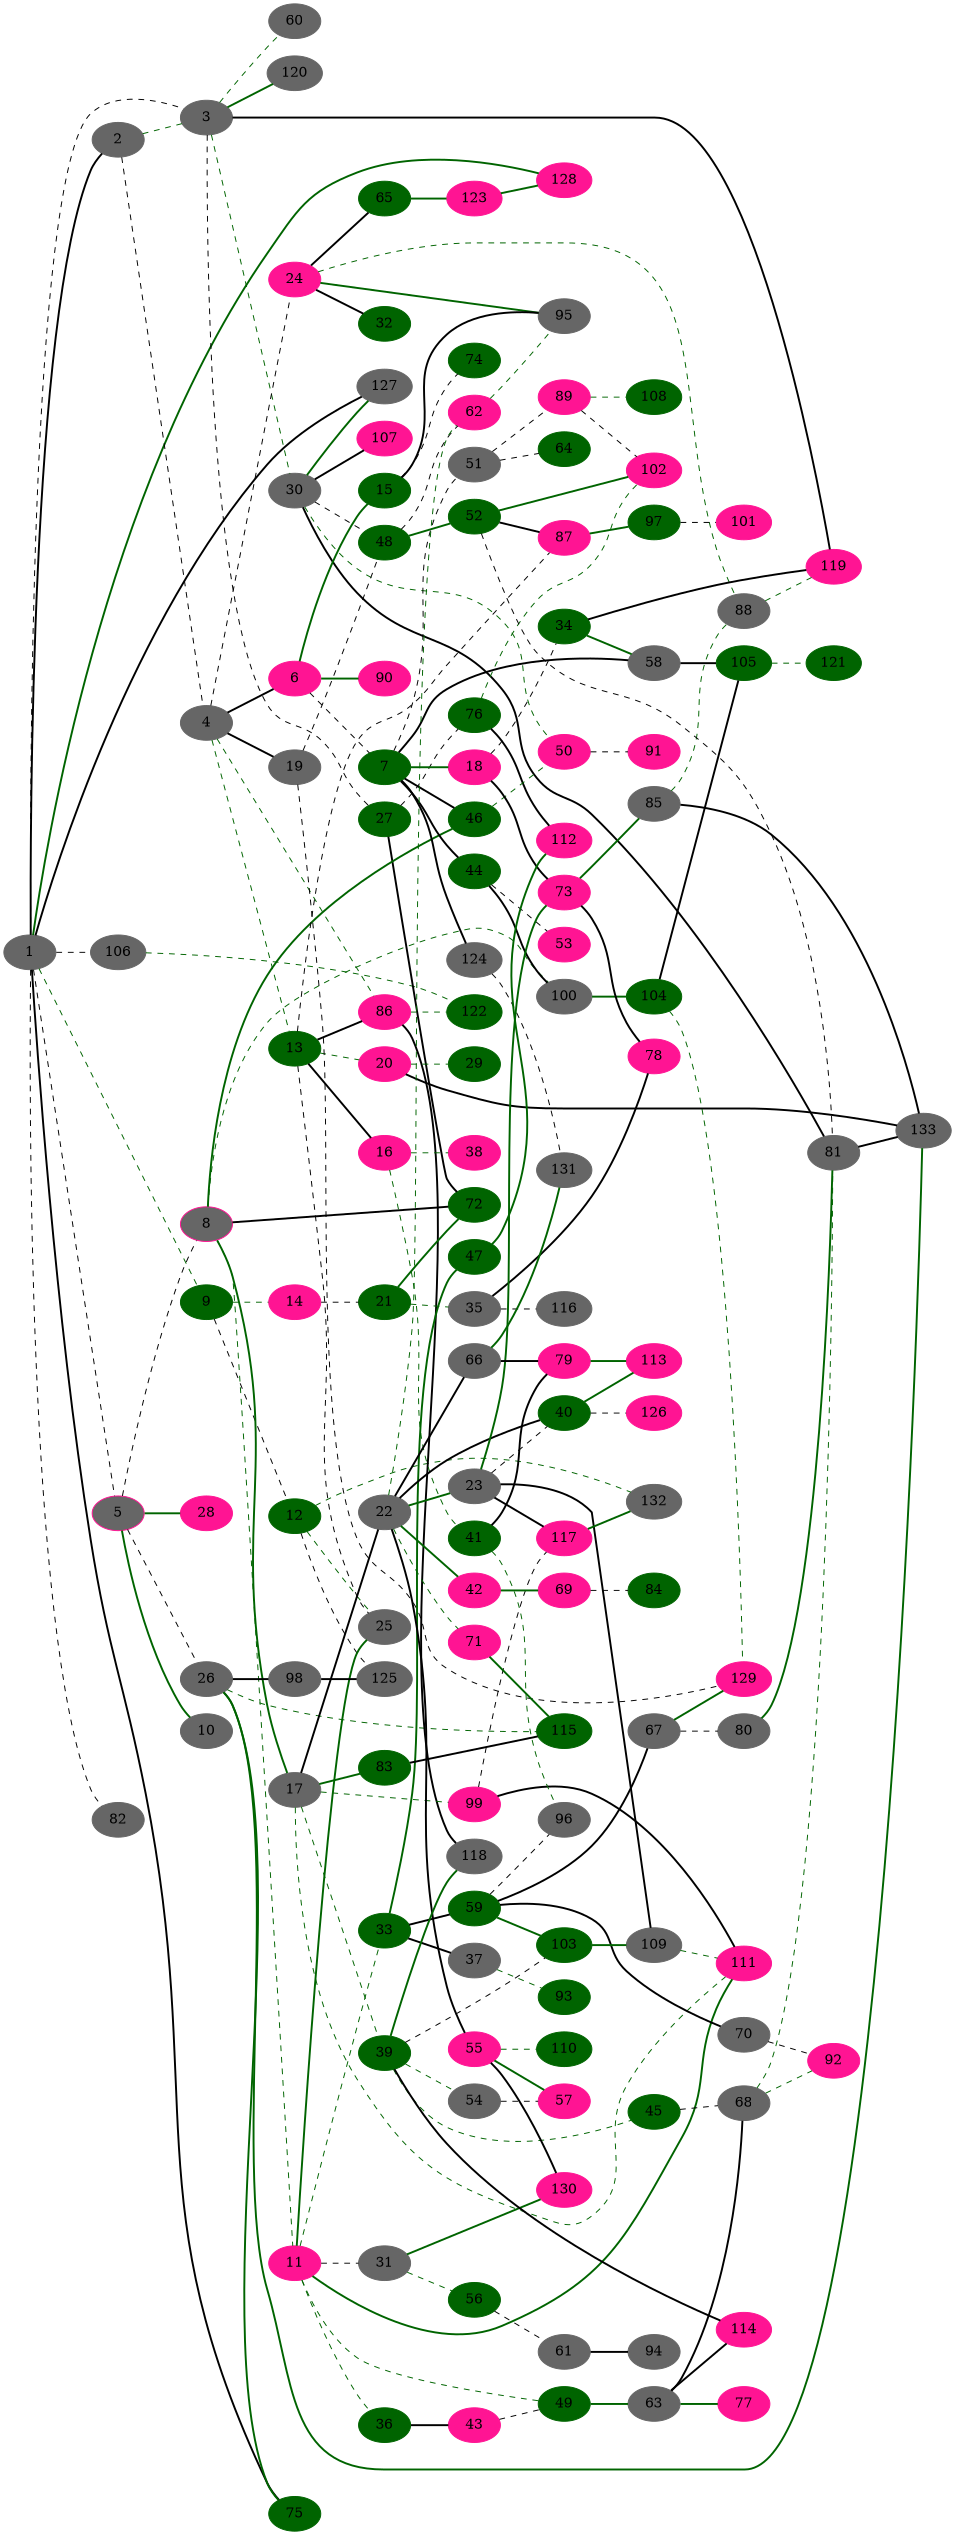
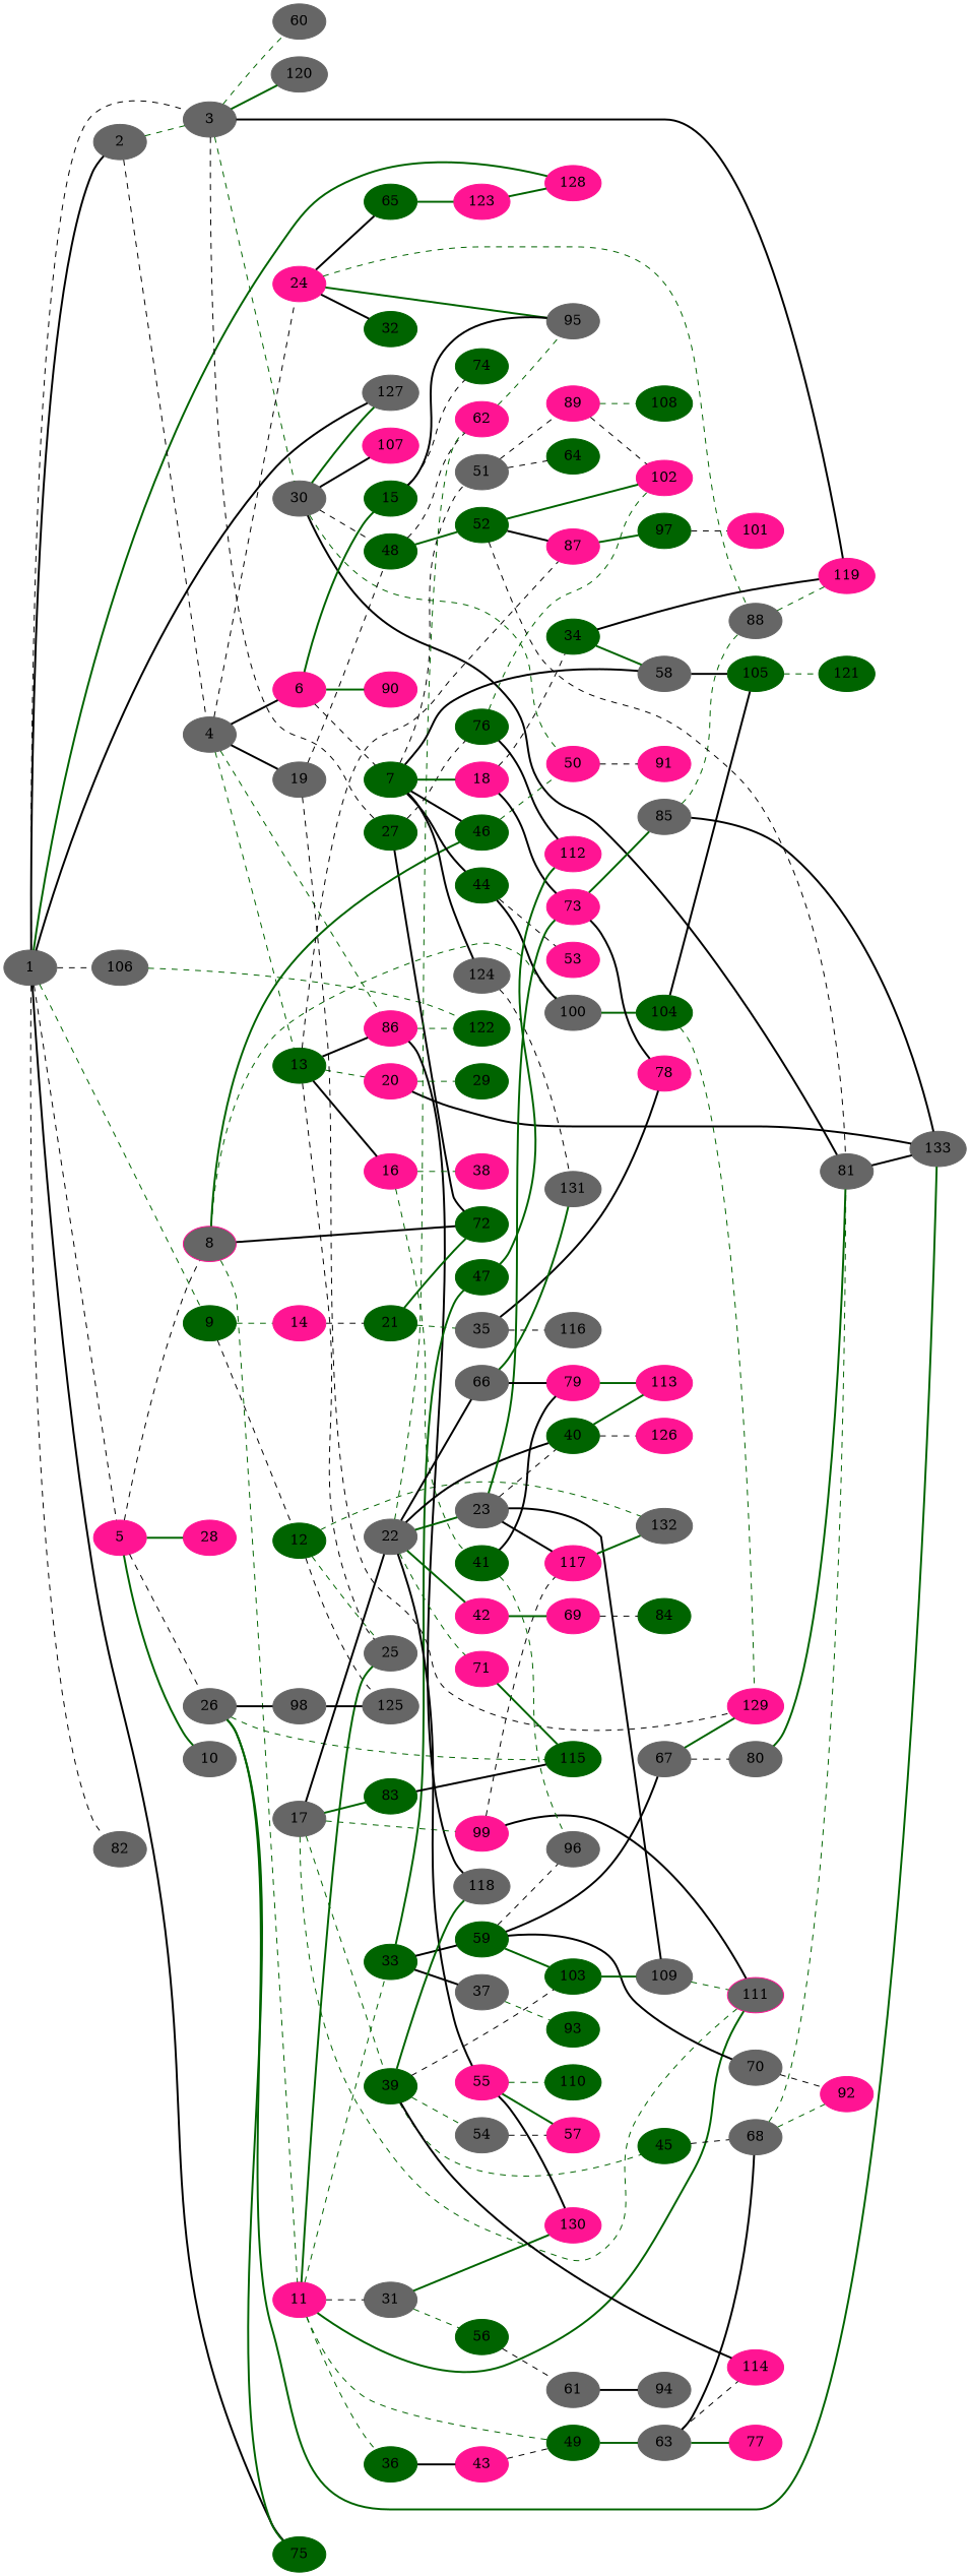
  graph {
    rankdir=LR
    node [color=gray40 style=filled]
    edge [color=black style=bold]
    1
    2
    3
-   5 [color=deeppink fillcolor=gray40]
+   5 [color=deeppink]
    9 [color=darkgreen]
    75 [color=darkgreen]
    82
    106
    127
    128 [color=deeppink]
    4
    27 [color=darkgreen]
    30
    60
    119 [color=deeppink]
    120
    8 [color=deeppink fillcolor=gray40]
    10
    26
    28 [color=deeppink]
    12 [color=darkgreen]
    14 [color=deeppink]
    122 [color=darkgreen]
    6 [color=deeppink]
    13 [color=darkgreen]
    19
    24 [color=deeppink]
    86 [color=deeppink]
    72 [color=darkgreen]
    76 [color=darkgreen]
    48 [color=darkgreen]
    50 [color=deeppink]
    81
    107 [color=deeppink]
    7 [color=darkgreen]
    15 [color=darkgreen]
    90 [color=deeppink]
    25
    16 [color=deeppink]
    20 [color=deeppink]
    87 [color=deeppink]
    129 [color=deeppink]
    95
    32 [color=darkgreen]
    65 [color=darkgreen]
    88
    118
    46 [color=darkgreen]
    11 [color=deeppink]
    17
    100
    133
    98
    115 [color=darkgreen]
    18 [color=deeppink]
    44 [color=darkgreen]
    51
    58
    124
    74 [color=darkgreen]
    34 [color=darkgreen]
    73 [color=deeppink]
    53 [color=deeppink]
    64 [color=darkgreen]
    89 [color=deeppink]
    105 [color=darkgreen]
    131
    31
    33 [color=darkgreen]
    36 [color=darkgreen]
    49 [color=darkgreen]
-   111 [color=deeppink]
+   111 [color=deeppink fillcolor=gray40]
    22
    39 [color=darkgreen]
    83 [color=darkgreen]
    99 [color=deeppink]
    104 [color=darkgreen]
    125
    132
    21 [color=darkgreen]
    56 [color=darkgreen]
    130 [color=deeppink]
    37
    47 [color=darkgreen]
    59 [color=darkgreen]
    43 [color=deeppink]
    63
    38 [color=deeppink]
    41 [color=darkgreen]
    29 [color=darkgreen]
    97 [color=darkgreen]
    35
    79 [color=deeppink]
    96
    23
    40 [color=darkgreen]
    42 [color=deeppink]
    55 [color=deeppink]
    62 [color=deeppink]
    66
    71 [color=deeppink]
    45 [color=darkgreen]
    54
    103 [color=darkgreen]
    114 [color=deeppink]
    117 [color=deeppink]
    78 [color=deeppink]
    85
    52 [color=darkgreen]
    116
    109
    113 [color=deeppink]
    126 [color=deeppink]
    69 [color=deeppink]
    57 [color=deeppink]
    110 [color=darkgreen]
    123 [color=deeppink]
    112 [color=deeppink]
    102 [color=deeppink]
    91 [color=deeppink]
    61
    93 [color=darkgreen]
    67
    70
    68
    84 [color=darkgreen]
    92 [color=deeppink]
    77 [color=deeppink]
    108 [color=darkgreen]
    94
    121 [color=darkgreen]
    80
    101 [color=deeppink]
    1 -- 2
    1 -- 3 [style=dashed]
    1 -- 5 [style=dashed]
    1 -- 9 [color=darkgreen style=dashed]
    1 -- 75
    1 -- 82 [style=dashed]
    1 -- 106 [style=dashed]
    1 -- 127
    1 -- 128 [color=darkgreen]
    2 -- 3 [color=darkgreen style=dashed]
    2 -- 4 [style=dashed]
    3 -- 27 [style=dashed]
    3 -- 30 [color=darkgreen style=dashed]
    3 -- 60 [color=darkgreen style=dashed]
    3 -- 119
    3 -- 120 [color=darkgreen]
    5 -- 8 [style=dashed]
    5 -- 10 [color=darkgreen]
    5 -- 26 [style=dashed]
    5 -- 28 [color=darkgreen]
    9 -- 12 [style=dashed]
    9 -- 14 [color=darkgreen style=dashed]
    106 -- 122 [color=darkgreen style=dashed]
    4 -- 6
    4 -- 13 [color=darkgreen style=dashed]
    4 -- 19
    4 -- 24 [style=dashed]
    4 -- 86 [color=darkgreen style=dashed]
    27 -- 72
    27 -- 76 [style=dashed]
    30 -- 127 [color=darkgreen]
    30 -- 48 [style=dashed]
    30 -- 50 [color=darkgreen style=dashed]
    30 -- 81
    30 -- 107
    8 -- 72
    8 -- 46 [color=darkgreen]
    8 -- 11 [color=darkgreen style=dashed]
-   8 -- 17 [color=darkgreen]
    8 -- 100 [color=darkgreen style=dashed]
    26 -- 75 [color=darkgreen]
    26 -- 133 [color=darkgreen]
    26 -- 98
    26 -- 115 [color=darkgreen style=dashed]
    12 -- 25 [color=darkgreen style=dashed]
    12 -- 125 [style=dashed]
    12 -- 132 [color=darkgreen style=dashed]
    14 -- 21 [style=dashed]
    6 -- 7 [style=dashed]
    6 -- 15 [color=darkgreen]
    6 -- 90 [color=darkgreen]
    13 -- 86
    13 -- 25 [style=dashed]
    13 -- 16
    13 -- 20 [color=darkgreen style=dashed]
    13 -- 87 [style=dashed]
    19 -- 48 [style=dashed]
    19 -- 129 [style=dashed]
    24 -- 95 [color=darkgreen]
    24 -- 32
    24 -- 65
    24 -- 88 [color=darkgreen style=dashed]
    86 -- 122 [color=darkgreen style=dashed]
    86 -- 118
    76 -- 112
    76 -- 102 [color=darkgreen style=dashed]
    48 -- 62 [style=dashed]
    48 -- 52 [color=darkgreen]
    50 -- 91 [style=dashed]
    81 -- 133
    7 -- 46
    7 -- 18 [color=darkgreen]
    7 -- 44
    7 -- 51 [style=dashed]
    7 -- 58
    7 -- 124
    15 -- 95
    15 -- 74 [style=dashed]
    16 -- 38 [color=darkgreen style=dashed]
    16 -- 41 [color=darkgreen style=dashed]
    20 -- 133
    20 -- 29 [color=darkgreen style=dashed]
    87 -- 97 [color=darkgreen]
    65 -- 123 [color=darkgreen]
    88 -- 119 [color=darkgreen style=dashed]
    46 -- 50 [color=darkgreen style=dashed]
    11 -- 25 [color=darkgreen]
    11 -- 31 [style=dashed]
    11 -- 33 [color=darkgreen style=dashed]
    11 -- 36 [color=darkgreen style=dashed]
    11 -- 49 [color=darkgreen style=dashed]
    11 -- 111 [color=darkgreen]
    17 -- 111 [color=darkgreen style=dashed]
    17 -- 22
    17 -- 39 [color=darkgreen style=dashed]
    17 -- 83 [color=darkgreen]
    17 -- 99 [color=darkgreen style=dashed]
    100 -- 104 [color=darkgreen]
    98 -- 125
    18 -- 34 [style=dashed]
    18 -- 73
    44 -- 100
    44 -- 53 [style=dashed]
    51 -- 64 [style=dashed]
    51 -- 89 [style=dashed]
    58 -- 105
    124 -- 131 [style=dashed]
    34 -- 119
    34 -- 58 [color=darkgreen]
    73 -- 78
    73 -- 85 [color=darkgreen]
    89 -- 102 [style=dashed]
    89 -- 108 [color=darkgreen style=dashed]
    105 -- 121 [color=darkgreen style=dashed]
    31 -- 56 [color=darkgreen style=dashed]
    31 -- 130 [color=darkgreen]
    33 -- 37
    33 -- 47 [color=darkgreen]
    33 -- 59
    36 -- 43
    49 -- 63 [color=darkgreen]
    22 -- 23 [color=darkgreen]
    22 -- 40
    22 -- 42 [color=darkgreen]
    22 -- 55
    22 -- 62 [color=darkgreen style=dashed]
    22 -- 66
    22 -- 71 [color=darkgreen style=dashed]
    39 -- 118 [color=darkgreen]
    39 -- 45 [color=darkgreen style=dashed]
    39 -- 54 [color=darkgreen style=dashed]
    39 -- 103 [style=dashed]
    39 -- 114
    83 -- 115
    99 -- 111
    99 -- 117 [style=dashed]
    104 -- 129 [color=darkgreen style=dashed]
    104 -- 105
    21 -- 72 [color=darkgreen]
    21 -- 35 [color=darkgreen style=dashed]
    56 -- 61 [style=dashed]
    37 -- 93 [color=darkgreen style=dashed]
    47 -- 112 [color=darkgreen]
    59 -- 96 [style=dashed]
    59 -- 103 [color=darkgreen]
    59 -- 67
    59 -- 70
    43 -- 49 [style=dashed]
-   63 -- 114
+   63 -- 114 [style=dashed]
    63 -- 68
    63 -- 77 [color=darkgreen]
    41 -- 79
    41 -- 96 [color=darkgreen style=dashed]
    97 -- 101 [style=dashed]
    35 -- 78
    35 -- 116 [style=dashed]
    79 -- 113 [color=darkgreen]
    23 -- 73 [color=darkgreen]
    23 -- 40 [style=dashed]
    23 -- 117
    23 -- 109
    40 -- 113 [color=darkgreen]
    40 -- 126 [style=dashed]
    42 -- 69 [color=darkgreen]
    55 -- 130
    55 -- 57 [color=darkgreen]
    55 -- 110 [color=darkgreen style=dashed]
    62 -- 95 [color=darkgreen style=dashed]
    66 -- 131 [color=darkgreen]
    66 -- 79
    71 -- 115 [color=darkgreen]
    45 -- 68 [style=dashed]
    54 -- 57 [style=dashed]
    103 -- 109 [color=darkgreen]
    117 -- 132 [color=darkgreen]
    85 -- 88 [color=darkgreen style=dashed]
    85 -- 133
    52 -- 81 [style=dashed]
    52 -- 87
    52 -- 102 [color=darkgreen]
    109 -- 111 [color=darkgreen style=dashed]
    69 -- 84 [style=dashed]
    123 -- 128 [color=darkgreen]
    61 -- 94
    67 -- 129 [color=darkgreen]
    67 -- 80 [style=dashed]
    70 -- 92 [style=dashed]
    68 -- 81 [color=darkgreen style=dashed]
    68 -- 92 [color=darkgreen style=dashed]
    80 -- 81 [color=darkgreen]
  }
